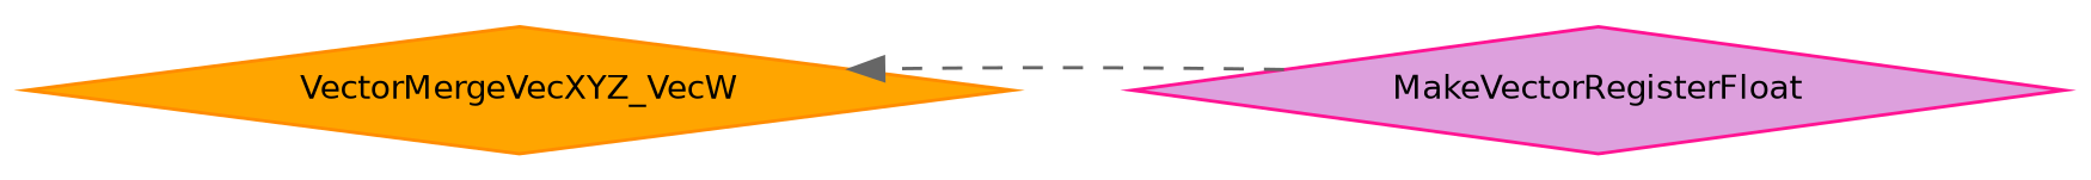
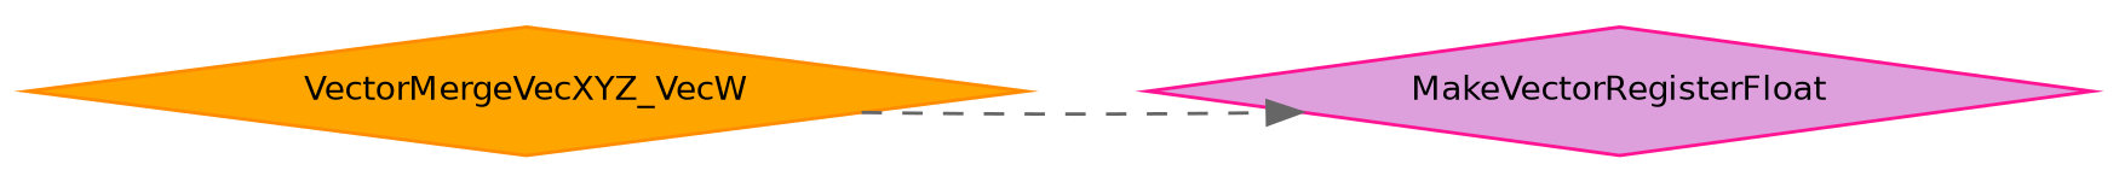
  digraph {
    rankdir=LR
    node [fontname=Helvetica fontsize=10 shape=diamond style=filled]
    n1 [color=darkorange fillcolor=orange fontcolor=black height=0.2 label=VectorMergeVecXYZ_VecW width=0.4]
    n2 [color=deeppink fillcolor=plum height=0.2 label=MakeVectorRegisterFloat width=0.4]
-   n2 -> n1 [color=gray40 fontname=Helvetica fontsize=10 labelfontname=Helvetica labelfontsize=10 style=dashed]
+   n1 -> n2 [color=gray40 fontname=Helvetica fontsize=10 labelfontname=Helvetica labelfontsize=10 style=dashed]
  }
